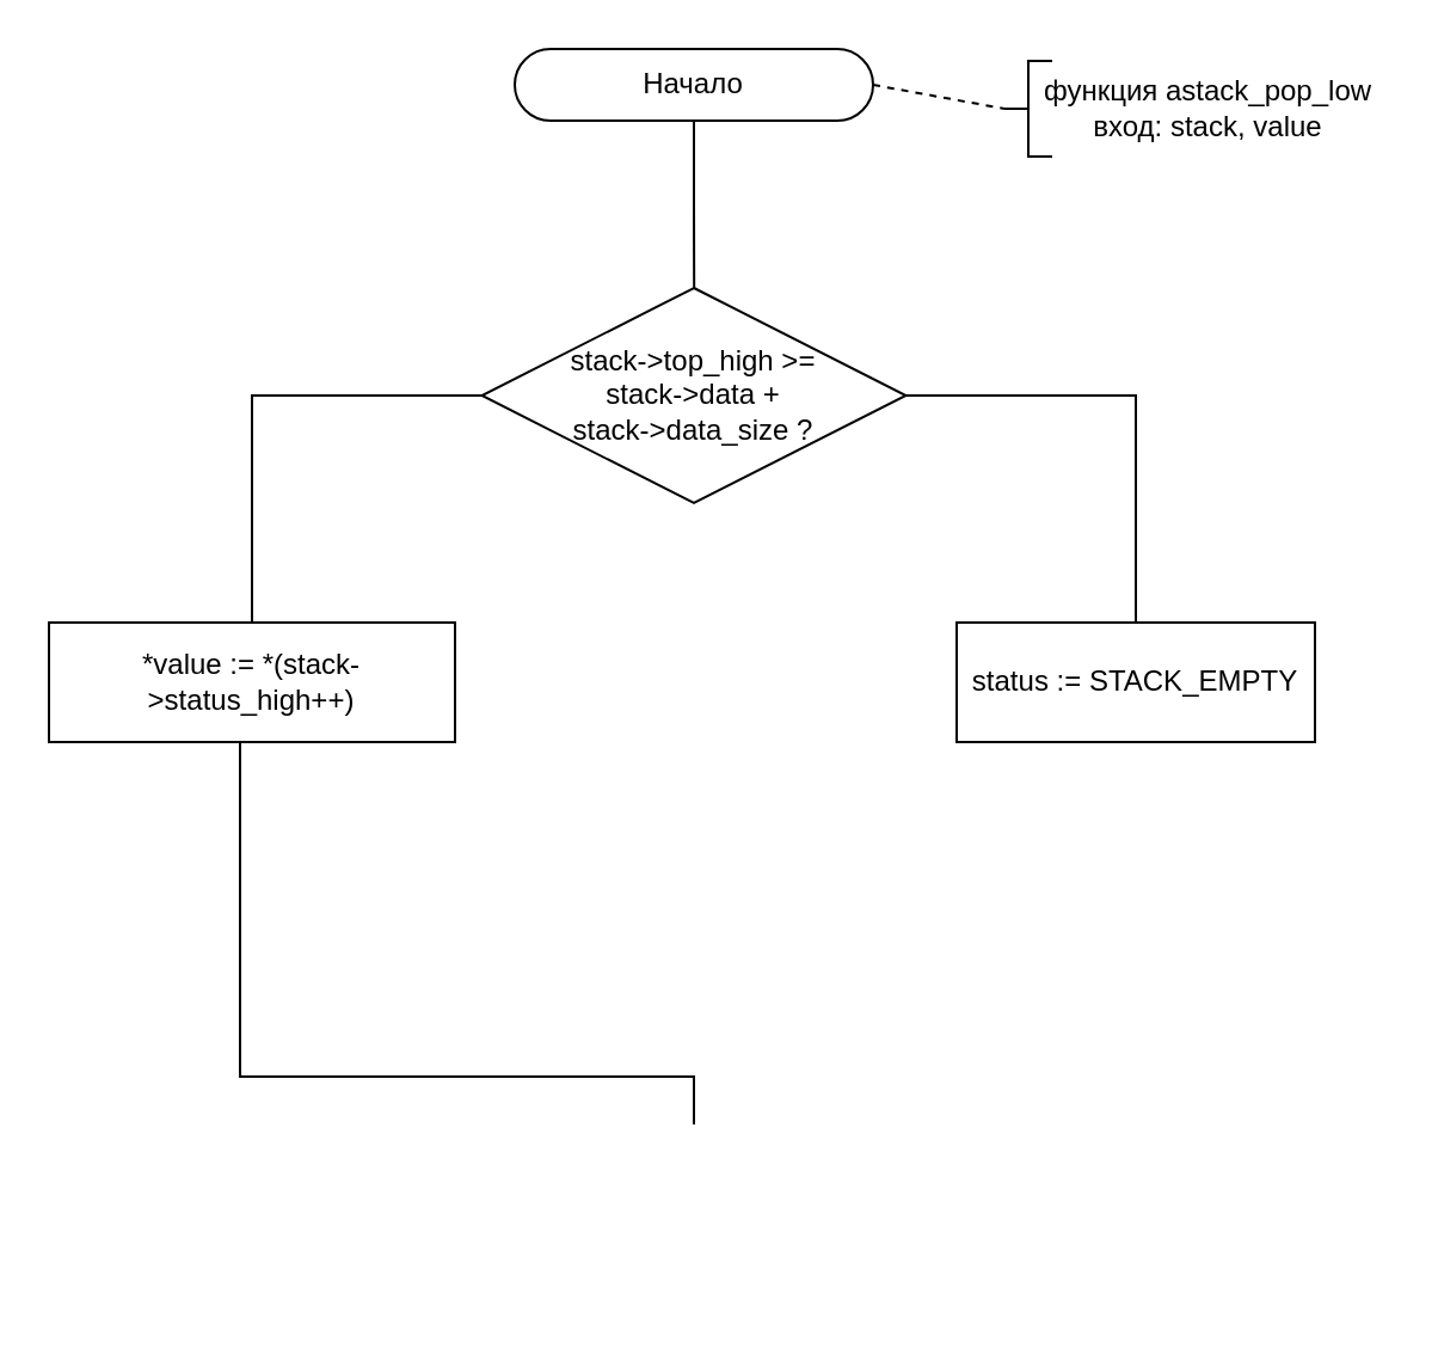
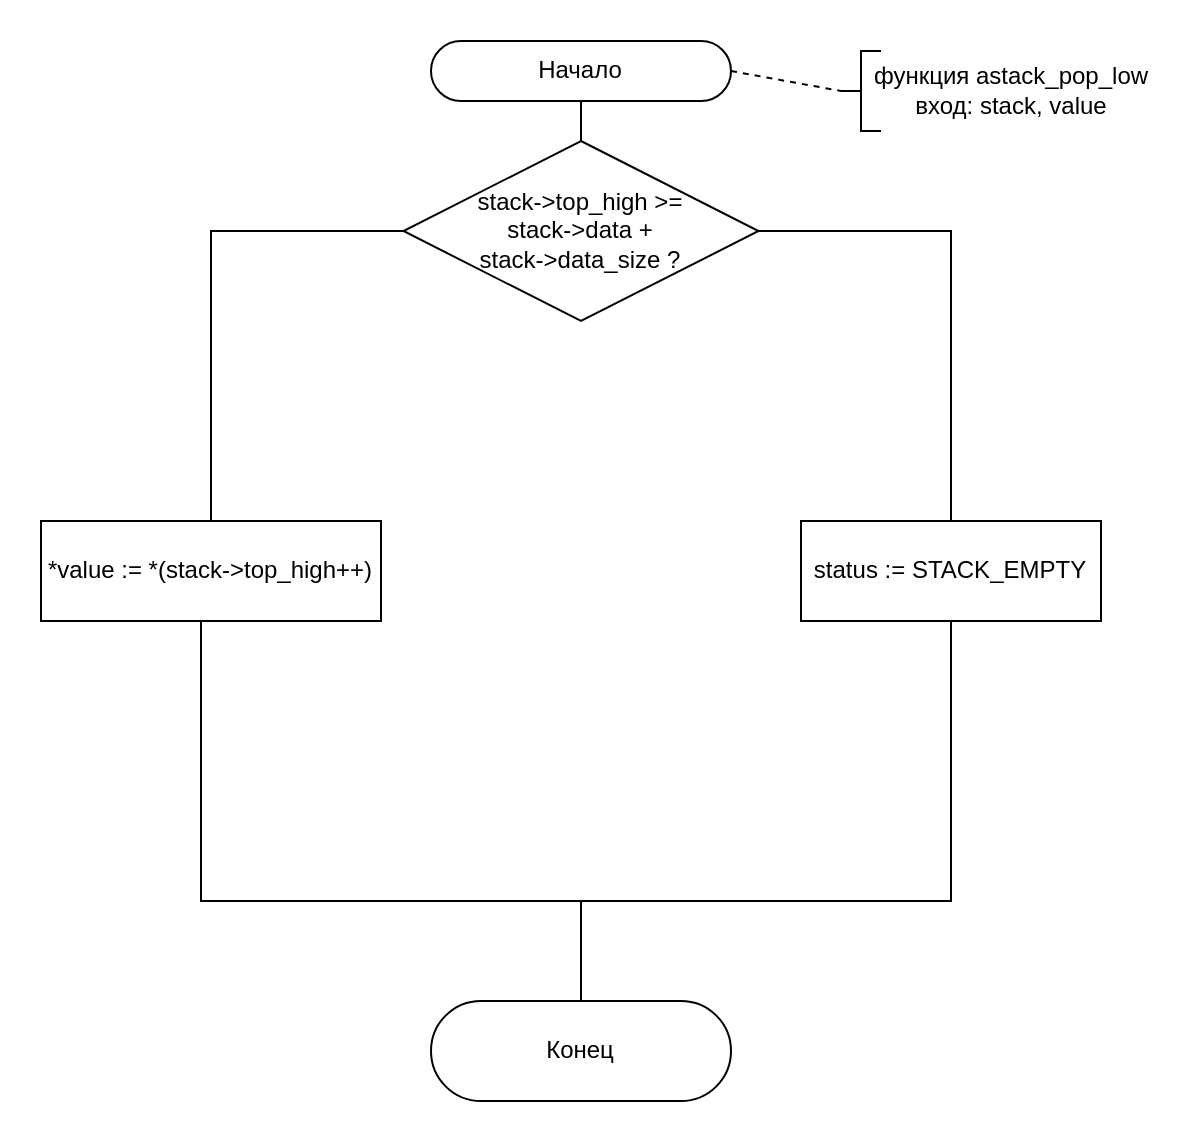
  <mxCell id="0" />
  <mxCell id="1" parent="0" />
  <mxCell id="2" style="edgeStyle=orthogonalEdgeStyle;rounded=0;orthogonalLoop=1;jettySize=auto;html=1;endArrow=none;endFill=0;" edge="1" parent="1" source="3" target="7"><mxGeometry relative="1" as="geometry" /></mxCell>
  <mxCell id="3" value="Начало" style="rounded=1;whiteSpace=wrap;html=1;arcSize=50;" vertex="1" parent="1"><mxGeometry x="215" y="20" width="150" height="30" as="geometry" /></mxCell>
+ <mxCell id="4" value="Конец" style="rounded=1;whiteSpace=wrap;html=1;arcSize=50;" vertex="1" parent="1"><mxGeometry x="215" y="500" width="150" height="50" as="geometry" /></mxCell>
  <mxCell id="5" style="edgeStyle=orthogonalEdgeStyle;rounded=0;orthogonalLoop=1;jettySize=auto;html=1;endArrow=none;endFill=0;" edge="1" parent="1" source="7" target="14"><mxGeometry relative="1" as="geometry" /></mxCell>
  <mxCell id="6" style="edgeStyle=orthogonalEdgeStyle;rounded=0;orthogonalLoop=1;jettySize=auto;html=1;entryX=0.5;entryY=0;entryDx=0;entryDy=0;endArrow=none;endFill=0;" edge="1" parent="1" source="7" target="9"><mxGeometry relative="1" as="geometry" /></mxCell>
- <mxCell id="7" value="stack-&amp;gt;top_high &amp;gt;=&lt;br&gt;stack-&amp;gt;data + &lt;br&gt;stack-&amp;gt;data_size ?" style="rhombus;whiteSpace=wrap;html=1;" vertex="1" parent="1"><mxGeometry x="201.25" y="120" width="177.5" height="90" as="geometry" /></mxCell>
+ <mxCell id="7" value="stack-&amp;gt;top_high &amp;gt;=&lt;br&gt;stack-&amp;gt;data + &lt;br&gt;stack-&amp;gt;data_size ?" style="rhombus;whiteSpace=wrap;html=1;" vertex="1" parent="1"><mxGeometry x="201.25" y="70" width="177.5" height="90" as="geometry" /></mxCell>
  <mxCell id="8" style="edgeStyle=orthogonalEdgeStyle;rounded=0;orthogonalLoop=1;jettySize=auto;html=1;endArrow=none;endFill=0;" edge="1" parent="1" source="9"><mxGeometry relative="1" as="geometry"><mxPoint x="290" y="470" as="targetPoint" /><Array as="points"><mxPoint x="100" y="450" /><mxPoint x="290" y="450" /></Array></mxGeometry></mxCell>
- <mxCell id="9" value="*value := *(stack-&amp;gt;status_high++)" style="rounded=0;whiteSpace=wrap;html=1;" vertex="1" parent="1"><mxGeometry x="20" y="260" width="170" height="50" as="geometry" /></mxCell>
+ <mxCell id="9" value="*value := *(stack-&amp;gt;top_high++)" style="rounded=0;whiteSpace=wrap;html=1;" vertex="1" parent="1"><mxGeometry x="20" y="260" width="170" height="50" as="geometry" /></mxCell>
  <mxCell id="10" value="" style="endArrow=none;dashed=1;html=1;exitX=1;exitY=0.5;exitDx=0;exitDy=0;" edge="1" parent="1" source="3"><mxGeometry width="50" height="50" relative="1" as="geometry"><mxPoint x="530" y="560" as="sourcePoint" /><mxPoint x="420" y="45" as="targetPoint" /></mxGeometry></mxCell>
  <mxCell id="11" value="" style="strokeWidth=1;html=1;shape=mxgraph.flowchart.annotation_2;align=left;labelPosition=right;pointerEvents=1;" vertex="1" parent="1"><mxGeometry x="420" y="25" width="20" height="40" as="geometry" /></mxCell>
  <mxCell id="12" value="функция astack_pop_low&lt;br&gt;вход: stack, value" style="text;html=1;align=center;verticalAlign=middle;resizable=0;points=[];autosize=1;strokeColor=none;" vertex="1" parent="1"><mxGeometry x="430" y="30" width="150" height="30" as="geometry" /></mxCell>
+ <mxCell id="13" style="edgeStyle=orthogonalEdgeStyle;rounded=0;orthogonalLoop=1;jettySize=auto;html=1;endArrow=none;endFill=0;" edge="1" parent="1" source="14" target="4"><mxGeometry relative="1" as="geometry"><Array as="points"><mxPoint x="475" y="450" /><mxPoint x="290" y="450" /></Array></mxGeometry></mxCell>
  <mxCell id="14" value="status := STACK_EMPTY" style="rounded=0;whiteSpace=wrap;html=1;" vertex="1" parent="1"><mxGeometry x="400" y="260" width="150" height="50" as="geometry" /></mxCell>
